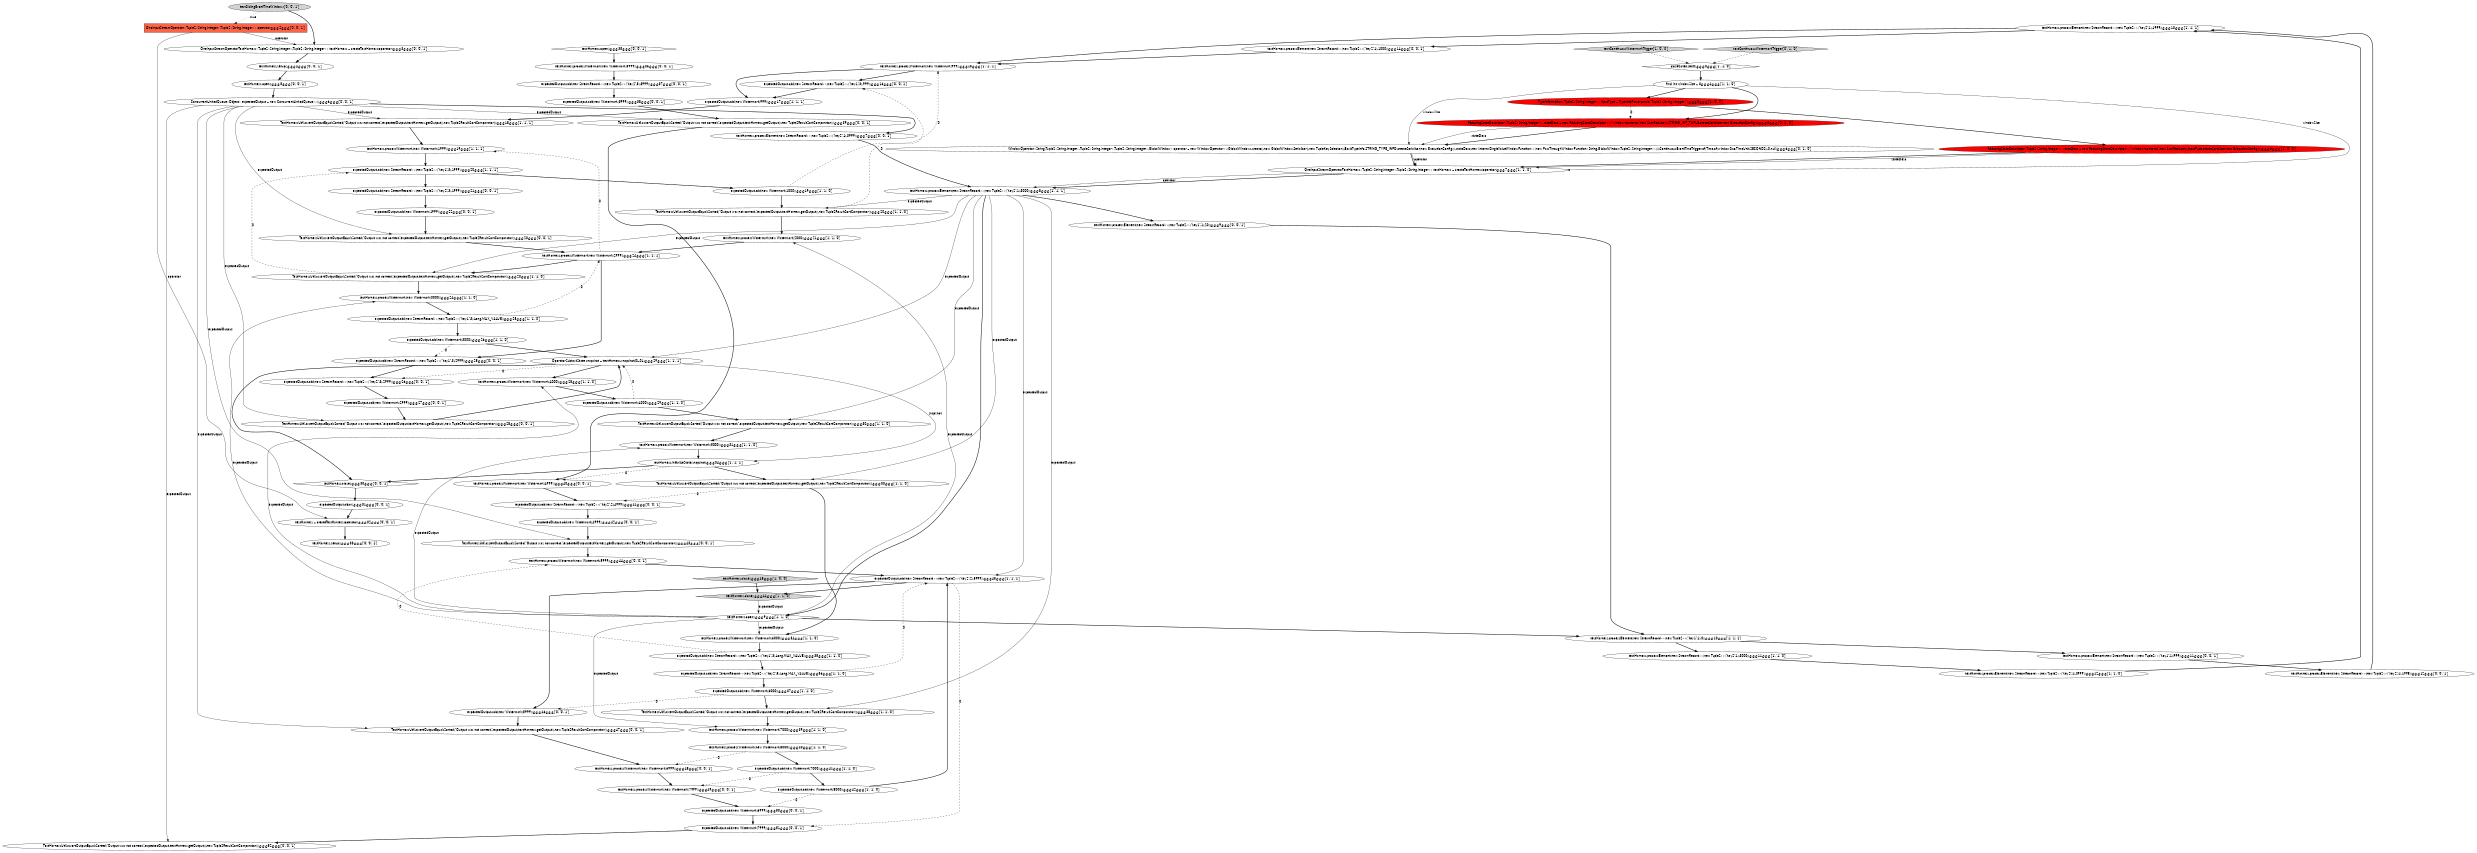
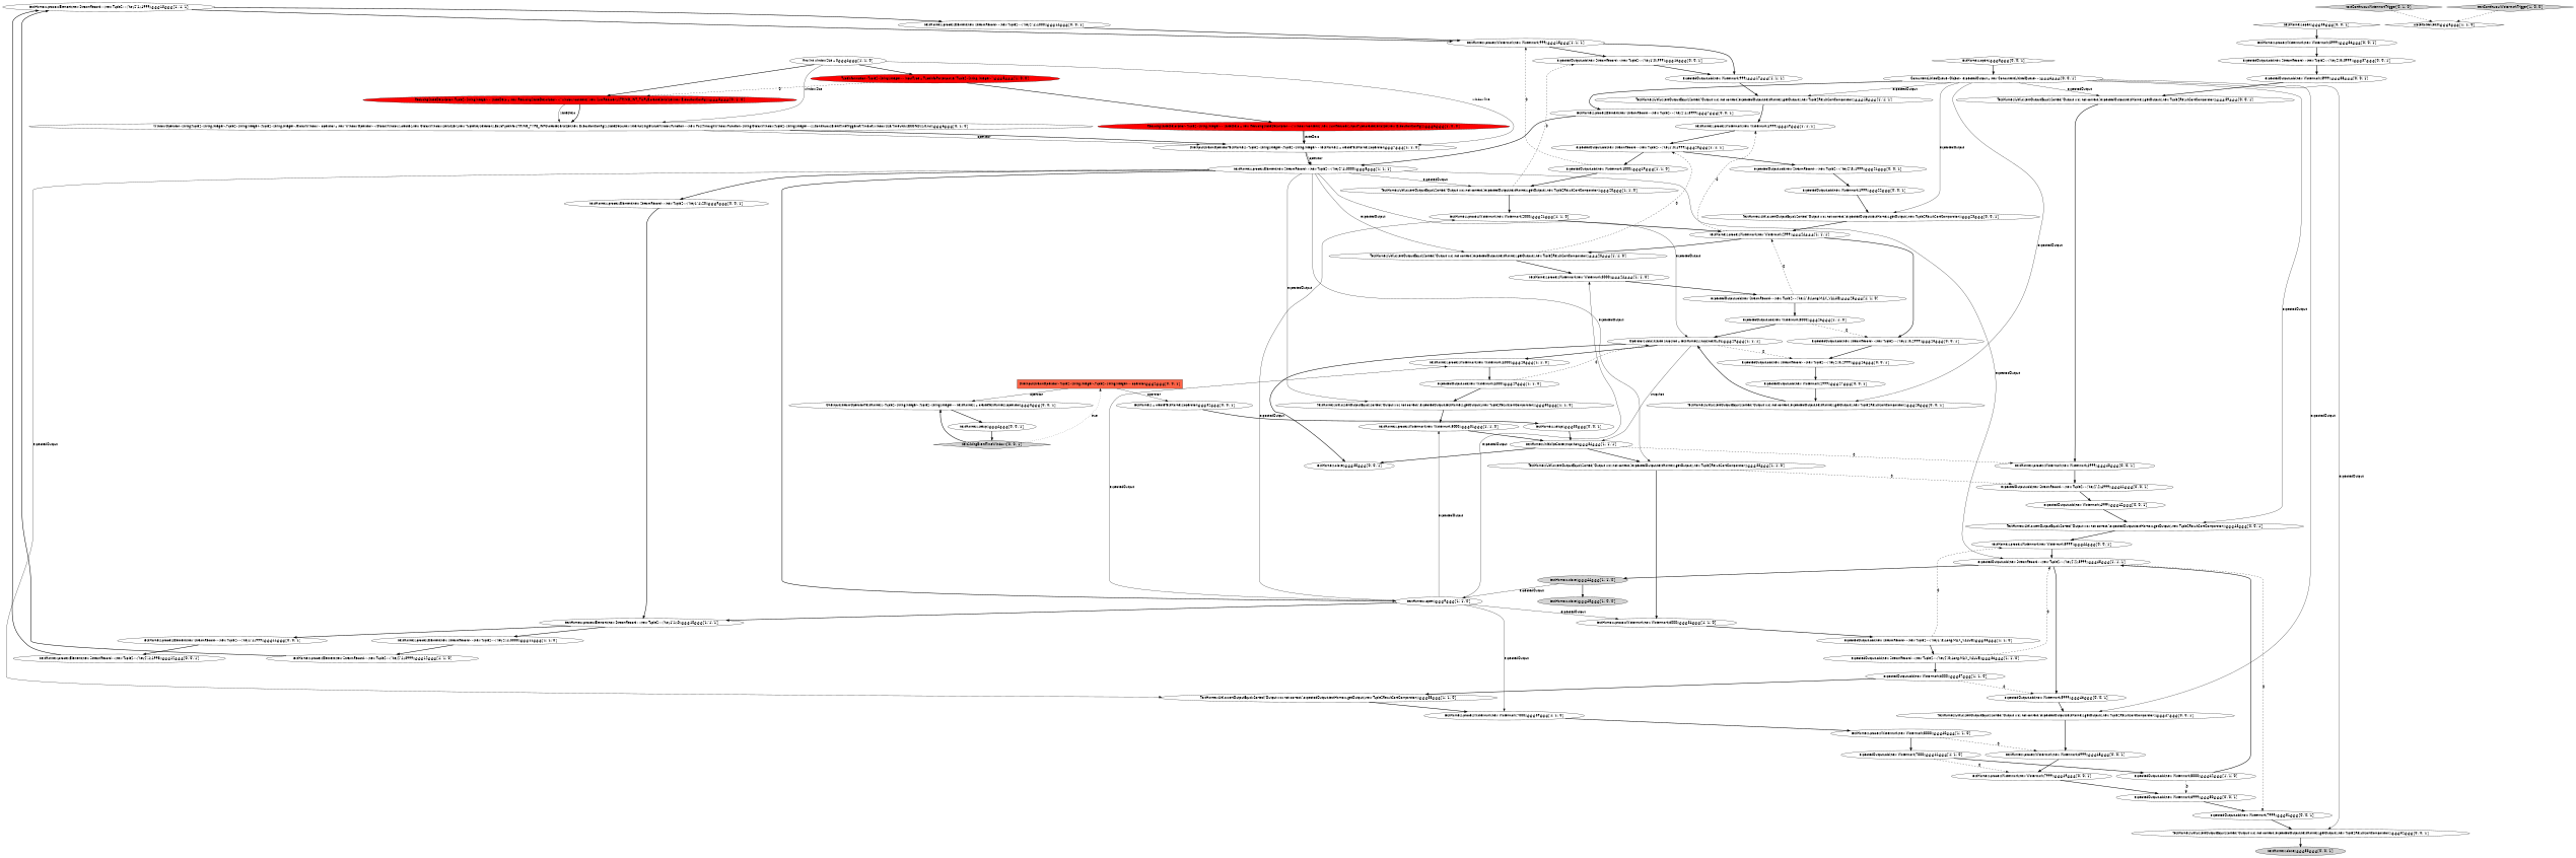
  digraph {
    fontname=Lato
    node [fillcolor=white fontname=Lato shape=ellipse style=filled]
    edge [fontname=Lato style=bold]
    n1 [label="testHarness.processElement(new StreamRecord<>(new Tuple2<>(\"key2\",1),1999))@@@13@@@['1', '1', '1']"]
    n2 [label="testHarness.processWatermark(new Watermark(999))@@@15@@@['1', '1', '1']"]
    n3 [label="testHarness.processElement(new StreamRecord<>(new Tuple2<>(\"key2\",1),1000))@@@14@@@['0', '0', '1']"]
    n4 [label="expectedOutput.add(new StreamRecord<>(new Tuple2<>(\"key1\",3),999))@@@16@@@['0', '0', '1']"]
    n5 [label="expectedOutput.add(new Watermark(999))@@@17@@@['1', '1', '1']"]
    n6 [label="expectedOutput.add(new StreamRecord<>(new Tuple2<>(\"key2\",3),2999))@@@26@@@['0', '0', '1']"]
    n7 [label="expectedOutput.add(new Watermark(2999))@@@27@@@['0', '0', '1']"]
    n8 [label="TestHarnessUtil.assertOutputEqualsSorted(\"Output was not correct.\",expectedOutput,testHarness.getOutput(),new Tuple2ResultSortComparator())@@@28@@@['0', '0', '1']"]
    n9 [label="testHarness.setup()@@@4@@@['0', '0', '1']"]
-   n10 [label="testHarness.open()@@@5@@@['0', '0', '1']"]
+   n10 [label="testHarness.open()@@@5@@@['0', '0', '1']" shape=diamond]
    n11 [label="ConcurrentLinkedQueue<Object> expectedOutput = new ConcurrentLinkedQueue<>()@@@6@@@['0', '0', '1']"]
    n12 [label="testHarness.processElement(new StreamRecord<>(new Tuple2<>(\"key1\",1),999))@@@11@@@['0', '0', '1']"]
    n13 [label="testHarness.processElement(new StreamRecord<>(new Tuple2<>(\"key2\",1),1998))@@@12@@@['0', '0', '1']"]
    n14 [label="expectedOutput.add(new Watermark(1000))@@@19@@@['1', '1', '0']"]
    n15 [label="TestHarnessUtil.assertOutputEqualsSorted(\"Output was not correct.\",expectedOutput,testHarness.getOutput(),new Tuple2ResultSortComparator())@@@20@@@['1', '1', '0']"]
    n16 [label="testHarness.processWatermark(new Watermark(2000))@@@21@@@['1', '1', '0']"]
    n17 [label="TestHarnessUtil.assertOutputEqualsSorted(\"Output was not correct.\",expectedOutput,testHarness.getOutput(),new Tuple2ResultSortComparator())@@@23@@@['1', '1', '0']"]
    n18 [label="testHarness.processWatermark(new Watermark(3000))@@@24@@@['1', '1', '0']"]
    n19 [label="expectedOutput.add(new StreamRecord<>(new Tuple2<>(\"key1\",3),1999))@@@20@@@['1', '1', '1']"]
    n20 [label="expectedOutput.add(new StreamRecord<>(new Tuple2<>(\"key1\",3),Long.MAX_VALUE))@@@25@@@['1', '1', '0']"]
    n21 [label="expectedOutput.add(new StreamRecord<>(new Tuple2<>(\"key2\",3),1999))@@@21@@@['0', '0', '1']"]
+   n22 [fillcolor=lightgray label="testHarness.close()@@@53@@@['0', '0', '1']"]
    n23 [fillcolor=red label="TypeInformation<Tuple2<String,Integer>> inputType = TypeInfoParser.parse(\"Tuple2<String, Integer>\")@@@5@@@['1', '0', '0']"]
    n24 [fillcolor=red label="ReducingStateDescriptor<Tuple2<String,Integer>> stateDesc = new ReducingStateDescriptor<>(\"window-contents\",new SumReducer(),inputType.createSerializer(new ExecutionConfig()))@@@6@@@['1', '0', '0']"]
    n25 [fillcolor=red label="ReducingStateDescriptor<Tuple2<String,Integer>> stateDesc = new ReducingStateDescriptor<>(\"window-contents\",new SumReducer(),STRING_INT_TUPLE.createSerializer(new ExecutionConfig()))@@@5@@@['0', '1', '0']"]
    n26 [label="OneInputStreamOperatorTestHarness<Tuple2<String,Integer>,Tuple2<String,Integer>> testHarness = createTestHarness(operator)@@@7@@@['1', '1', '0']"]
    n27 [label="WindowOperator<String,Tuple2<String,Integer>,Tuple2<String,Integer>,Tuple2<String,Integer>,GlobalWindow> operator = new WindowOperator<>(GlobalWindows.create(),new GlobalWindow.Serializer(),new TupleKeySelector(),BasicTypeInfo.STRING_TYPE_INFO.createSerializer(new ExecutionConfig()),stateDesc,new InternalSingleValueWindowFunction<>(new PassThroughWindowFunction<String,GlobalWindow,Tuple2<String,Integer>>()),ContinuousEventTimeTrigger.of(Time.of(windowSize,TimeUnit.SECONDS)),0,null)@@@6@@@['0', '1', '0']"]
    n28 [label="expectedOutput.add(new Watermark(8000))@@@42@@@['1', '1', '0']"]
    n29 [label="expectedOutput.add(new Watermark(6999))@@@50@@@['0', '0', '1']"]
    n30 [label="expectedOutput.add(new StreamRecord<>(new Tuple2<>(\"key2\",2),5999))@@@45@@@['1', '1', '1']"]
    n31 [label="expectedOutput.add(new Watermark(7999))@@@51@@@['0', '0', '1']"]
-   n32 [fillcolor=lightgray label="testHarness.close()@@@44@@@['1', '1', '0']" shape=diamond]
+   n32 [fillcolor=lightgray label="testHarness.close()@@@44@@@['1', '1', '0']"]
    n33 [label="expectedOutput.add(new Watermark(5999))@@@46@@@['0', '0', '1']"]
    n34 [label="expectedOutput.add(new Watermark(3999))@@@38@@@['0', '0', '1']"]
    n35 [label="TestHarnessUtil.assertOutputEqualsSorted(\"Output was not correct.\",expectedOutput,testHarness.getOutput(),new Tuple2ResultSortComparator())@@@39@@@['0', '0', '1']"]
    n36 [label="testHarness.processWatermark(new Watermark(4999))@@@40@@@['0', '0', '1']"]
-   n37 [label="testHarness.open()@@@9@@@['1', '1', '0']" shape=diamond]
+   n37 [label="testHarness.open()@@@9@@@['1', '1', '0']"]
    n38 [label="testHarness.processWatermark(new Watermark(4000))@@@28@@@['1', '1', '0']"]
    n39 [label="testHarness.processElement(new StreamRecord<>(new Tuple2<>(\"key1\",1),0))@@@10@@@['1', '1', '1']"]
    n40 [label="testHarness.processWatermark(new Watermark(5000))@@@31@@@['1', '1', '0']"]
    n41 [label="testHarness.processWatermark(new Watermark(6000))@@@34@@@['1', '1', '0']"]
    n42 [label="testHarness.processWatermark(new Watermark(7000))@@@39@@@['1', '1', '0']"]
    n43 [label="testHarness.processWatermark(new Watermark(2999))@@@24@@@['1', '1', '1']"]
    n44 [label="expectedOutput.add(new Watermark(4000))@@@29@@@['1', '1', '0']"]
    n45 [label="testHarness.processElement(new StreamRecord<>(new Tuple2<>(\"key2\",1),3000))@@@11@@@['1', '1', '0']"]
    n46 [label="testHarness.initializeState(snapshot)@@@34@@@['1', '1', '1']"]
    n47 [label="expectedOutput.add(new StreamRecord<>(new Tuple2<>(\"key1\",3),Long.MAX_VALUE))@@@35@@@['1', '1', '0']"]
    n48 [label="testHarness.processWatermark(new Watermark(8000))@@@40@@@['1', '1', '0']"]
-   n49 [fillcolor=lightgray label="testHarness.close()@@@45@@@['1', '0', '0']" shape=diamond]
+   n49 [fillcolor=lightgray label="testHarness.close()@@@45@@@['1', '0', '0']"]
    n50 [label="TestHarnessUtil.assertOutputEqualsSorted(\"Output was not correct.\",expectedOutput,testHarness.getOutput(),new Tuple2ResultSortComparator())@@@33@@@['1', '1', '0']"]
-   n51 [label="testHarness.close()@@@30@@@['0', '0', '1']" shape=diamond]
+   n51 [label="testHarness.close()@@@30@@@['0', '0', '1']"]
    n52 [label="expectedOutput.add(new StreamRecord<>(new Tuple2<>(\"key2\",2),4999))@@@41@@@['0', '0', '1']"]
    n53 [label="testHarness.open()@@@35@@@['0', '0', '1']" shape=diamond]
    n54 [label="testHarness.processWatermark(new Watermark(3999))@@@36@@@['0', '0', '1']"]
    n55 [label="OneInputStreamOperatorTestHarness<Tuple2<String,Integer>,Tuple2<String,Integer>> testHarness = createTestHarness(operator)@@@3@@@['0', '0', '1']"]
    n56 [label="expectedOutput.add(new Watermark(6000))@@@37@@@['1', '1', '0']"]
    n57 [label="TestHarnessUtil.assertOutputEqualsSorted(\"Output was not correct.\",expectedOutput,testHarness.getOutput(),new Tuple2ResultSortComparator())@@@38@@@['1', '1', '0']"]
    n58 [label="TestHarnessUtil.assertOutputEqualsSorted(\"Output was not correct.\",expectedOutput,testHarness.getOutput(),new Tuple2ResultSortComparator())@@@47@@@['0', '0', '1']"]
    n59 [label="testHarness.processElement(new StreamRecord<>(new Tuple2<>(\"key2\",1),3000))@@@8@@@['1', '1', '1']"]
    n60 [label="testHarness.processElement(new StreamRecord<>(new Tuple2<>(\"key2\",1),3999))@@@7@@@['0', '0', '1']"]
    n61 [label="OperatorSubtaskState snapshot = testHarness.snapshot(0L,0L)@@@29@@@['1', '1', '1']"]
    n62 [label="testHarness.processElement(new StreamRecord<>(new Tuple2<>(\"key1\",1),20))@@@9@@@['0', '0', '1']"]
    n63 [label="TestHarnessUtil.assertOutputEqualsSorted(\"Output was not correct.\",expectedOutput,testHarness.getOutput(),new Tuple2ResultSortComparator())@@@30@@@['1', '1', '0']"]
    n64 [label="testHarness.processWatermark(new Watermark(7999))@@@49@@@['0', '0', '1']"]
    n65 [label="testHarness.processWatermark(new Watermark(1999))@@@19@@@['1', '1', '1']"]
    n66 [label="expectedOutput.add(new StreamRecord<>(new Tuple2<>(\"key1\",3),2999))@@@25@@@['0', '0', '1']"]
    n67 [label="final int windowSize = 3@@@4@@@['1', '1', '0']"]
    n68 [label="expectedOutput.add(new Watermark(3000))@@@26@@@['1', '1', '0']"]
    n69 [label="TestHarnessUtil.assertOutputEqualsSorted(\"Output was not correct.\",expectedOutput,testHarness.getOutput(),new Tuple2ResultSortComparator())@@@43@@@['0', '0', '1']"]
    n70 [label="testHarness.processWatermark(new Watermark(5999))@@@44@@@['0', '0', '1']"]
    n71 [label="expectedOutput.add(new Watermark(4999))@@@42@@@['0', '0', '1']"]
    n72 [label="TestHarnessUtil.assertOutputEqualsSorted(\"Output was not correct.\",expectedOutput,testHarness.getOutput(),new Tuple2ResultSortComparator())@@@18@@@['1', '1', '1']"]
    n73 [label="TestHarnessUtil.assertOutputEqualsSorted(\"Output was not correct.\",expectedOutput,testHarness.getOutput(),new Tuple2ResultSortComparator())@@@23@@@['0', '0', '1']"]
    n74 [label="TestHarnessUtil.assertOutputEqualsSorted(\"Output was not correct.\",expectedOutput,testHarness.getOutput(),new Tuple2ResultSortComparator())@@@52@@@['0', '0', '1']"]
    n75 [label="testHarness.processElement(new StreamRecord<>(new Tuple2<>(\"key2\",1),3999))@@@12@@@['1', '1', '0']"]
    n76 [label="testHarness = createTestHarness(operator)@@@32@@@['0', '0', '1']"]
    n77 [label="testHarness.setup()@@@33@@@['0', '0', '1']"]
    n78 [label="closeCalled.set(0)@@@3@@@['1', '1', '0']" shape=diamond]
    n79 [label="expectedOutput.add(new StreamRecord<>(new Tuple2<>(\"key2\",5),3999))@@@37@@@['0', '0', '1']"]
    n80 [label="testHarness.processWatermark(new Watermark(6999))@@@48@@@['0', '0', '1']"]
    n81 [label="expectedOutput.add(new StreamRecord<>(new Tuple2<>(\"key2\",5),Long.MAX_VALUE))@@@36@@@['1', '1', '0']"]
    n82 [label="expectedOutput.add(new Watermark(7000))@@@41@@@['1', '1', '0']"]
    n83 [fillcolor=lightgray label="testContinuousWatermarkTrigger['0', '1', '0']" shape=diamond]
-   n84 [label="expectedOutput.clear()@@@31@@@['0', '0', '1']"]
-   n85 [fillcolor=lightgray label="testSlidingEventTimeWindows['0', '0', '1']"]
+   n85 [fillcolor=lightgray label="testSlidingEventTimeWindows['0', '0', '1']" shape=diamond]
    n86 [fillcolor=tomato label="OneInputStreamOperator<Tuple2<String,Integer>,Tuple2<String,Integer>> operator@@@2@@@['0', '0', '1']" shape=box]
    n87 [fillcolor=lightgray label="testContinuousWatermarkTrigger['1', '0', '0']" shape=diamond]
    n88 [label="expectedOutput.add(new Watermark(1999))@@@22@@@['0', '0', '1']"]
    n1 -> n2
    n1 -> n3
    n2 -> n4
    n2 -> n5
    n3 -> n2
    n4 -> n5
    n5 -> n72
    n6 -> n7
    n7 -> n8
    n8 -> n61
-   n9 -> n10
+   n9 -> n85
    n10 -> n11
    n11 -> n8 [label=expectedOutput style=solid]
    n11 -> n35 [label=expectedOutput style=solid]
    n11 -> n58 [label=expectedOutput style=solid]
    n11 -> n60
    n11 -> n69 [label=expectedOutput style=solid]
    n11 -> n72 [label=expectedOutput style=solid]
    n11 -> n73 [label=expectedOutput style=solid]
    n11 -> n74 [label=expectedOutput style=solid]
    n12 -> n13
    n13 -> n1
    n14 -> n2 [label=0 style=dashed]
    n14 -> n15
    n15 -> n4 [label=0 style=dashed]
    n15 -> n16
    n16 -> n43
    n17 -> n18
    n17 -> n19 [label=0 style=dashed]
    n18 -> n20
    n19 -> n14
    n19 -> n21
    n20 -> n43 [label=0 style=dashed]
    n20 -> n68
    n21 -> n88
    n23 -> n24
    n23 -> n25 [label=0 style=dashed]
    n24 -> n26
    n24 -> n26 [label=stateDesc style=solid]
    n25 -> n27
    n25 -> n27 [label=stateDesc style=solid]
    n26 -> n59
    n26 -> n59 [label=operator style=solid]
    n27 -> n26 [label=operator style=solid]
    n27 -> n26
    n28 -> n29 [label=0 style=dashed]
    n28 -> n30
    n29 -> n31
    n30 -> n31 [label=0 style=dashed]
    n30 -> n32
    n30 -> n33
    n31 -> n74
    n32 -> n37 [label=expectedOutput style=solid]
-   n49 -> n32
+   n32 -> n49
    n33 -> n58
    n34 -> n35
    n35 -> n36
    n36 -> n52
    n37 -> n16 [label=expectedOutput style=solid]
    n37 -> n18 [label=expectedOutput style=solid]
    n37 -> n38 [label=expectedOutput style=solid]
    n37 -> n39
    n37 -> n40 [label=expectedOutput style=solid]
    n37 -> n41 [label=expectedOutput style=solid]
    n37 -> n42 [label=expectedOutput style=solid]
    n38 -> n44
    n39 -> n12
    n39 -> n45
    n40 -> n46
    n41 -> n47
    n42 -> n48
    n43 -> n17
    n43 -> n65 [label=0 style=dashed]
    n43 -> n66
    n44 -> n61 [label=0 style=dashed]
    n44 -> n63
    n45 -> n75
    n46 -> n36 [label=0 style=dashed]
    n46 -> n50
    n46 -> n51
    n47 -> n70 [label=0 style=dashed]
    n47 -> n81
    n48 -> n80 [label=0 style=dashed]
    n48 -> n82
    n50 -> n41
    n50 -> n52 [label=0 style=dashed]
-   n51 -> n84
    n52 -> n71
    n53 -> n54
    n54 -> n79
    n55 -> n9
    n56 -> n33 [label=0 style=dashed]
    n56 -> n57
    n57 -> n42
    n58 -> n80
    n59 -> n15 [label=expectedOutput style=solid]
    n59 -> n17 [label=expectedOutput style=solid]
    n59 -> n30 [label=expectedOutput style=solid]
    n59 -> n37
    n59 -> n50 [label=expectedOutput style=solid]
    n59 -> n57 [label=expectedOutput style=solid]
    n59 -> n61 [label=expectedOutput style=solid]
    n59 -> n62
    n59 -> n63 [label=expectedOutput style=solid]
    n60 -> n59
    n61 -> n6 [label=0 style=dashed]
    n61 -> n38
    n61 -> n46 [label=snapshot style=solid]
    n61 -> n51
    n62 -> n39
    n63 -> n40
    n64 -> n29
    n65 -> n19
    n66 -> n6
    n67 -> n23
    n67 -> n25
    n67 -> n26 [label=windowSize style=solid]
    n67 -> n27 [label=windowSize style=solid]
    n68 -> n61
    n68 -> n66 [label=0 style=dashed]
    n69 -> n70
    n70 -> n30
    n71 -> n69
    n72 -> n65
    n73 -> n43
+   n74 -> n22
    n75 -> n1
    n76 -> n77
-   n78 -> n67
+   n77 -> n46
    n79 -> n34
    n80 -> n64
    n81 -> n30 [label=0 style=dashed]
    n81 -> n56
    n82 -> n28
    n82 -> n64 [label=0 style=dashed]
    n83 -> n78 [style=dashed]
-   n84 -> n76
    n85 -> n55
    n85 -> n86 [label=true style=dotted]
    n86 -> n55 [label=operator style=solid]
    n86 -> n76 [label=operator style=solid]
    n87 -> n78 [style=dashed]
    n88 -> n73
  }
